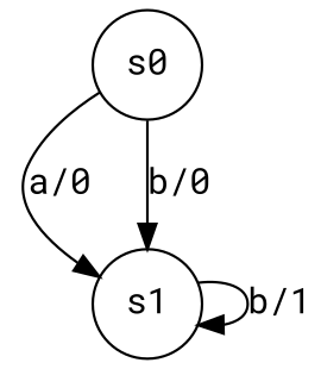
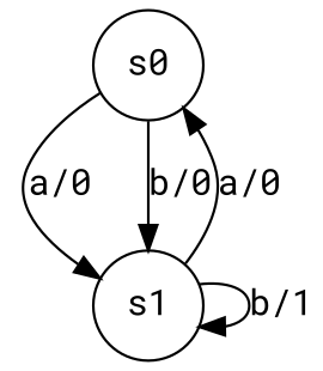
  digraph {
    fontname="Roboto Mono"
    node [shape=circle fontname="Roboto Mono"]
    edge [fontname="Roboto Mono"]
    n1 [label=s0]
    n2 [label=s1]
    n1 -> n2 [label="a/0"]
    n1 -> n2 [label="b/0"]
+   n2 -> n1 [label="a/0"]
    n2 -> n2 [label="b/1"]
  }
